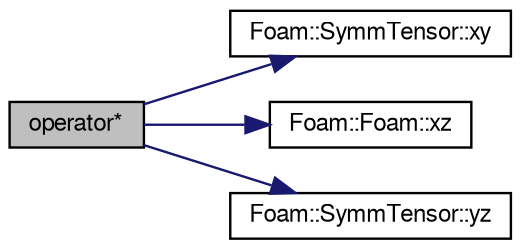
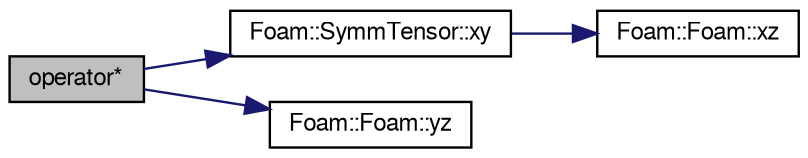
  digraph {
    rankdir=LR
    node [color=black fontname=FreeSans fontsize=10 shape=record]
    edge [color=midnightblue fontname=FreeSans fontsize=10 labelfontname=FreeSans labelfontsize=10 style=solid]
    n1 [fillcolor=grey75 fontcolor=black height=0.2 label="operator*" style=filled width=0.4]
    n2 [height=0.2 label="Foam::SymmTensor::xy" width=0.4]
    n3 [height=0.2 label="Foam::Foam::xz" width=0.4]
-   n4 [height=0.2 label="Foam::SymmTensor::yz" width=0.4]
+   n4 [height=0.2 label="Foam::Foam::yz" width=0.4]
    n1 -> n2
-   n1 -> n3
+   n2 -> n3
    n1 -> n4
  }
